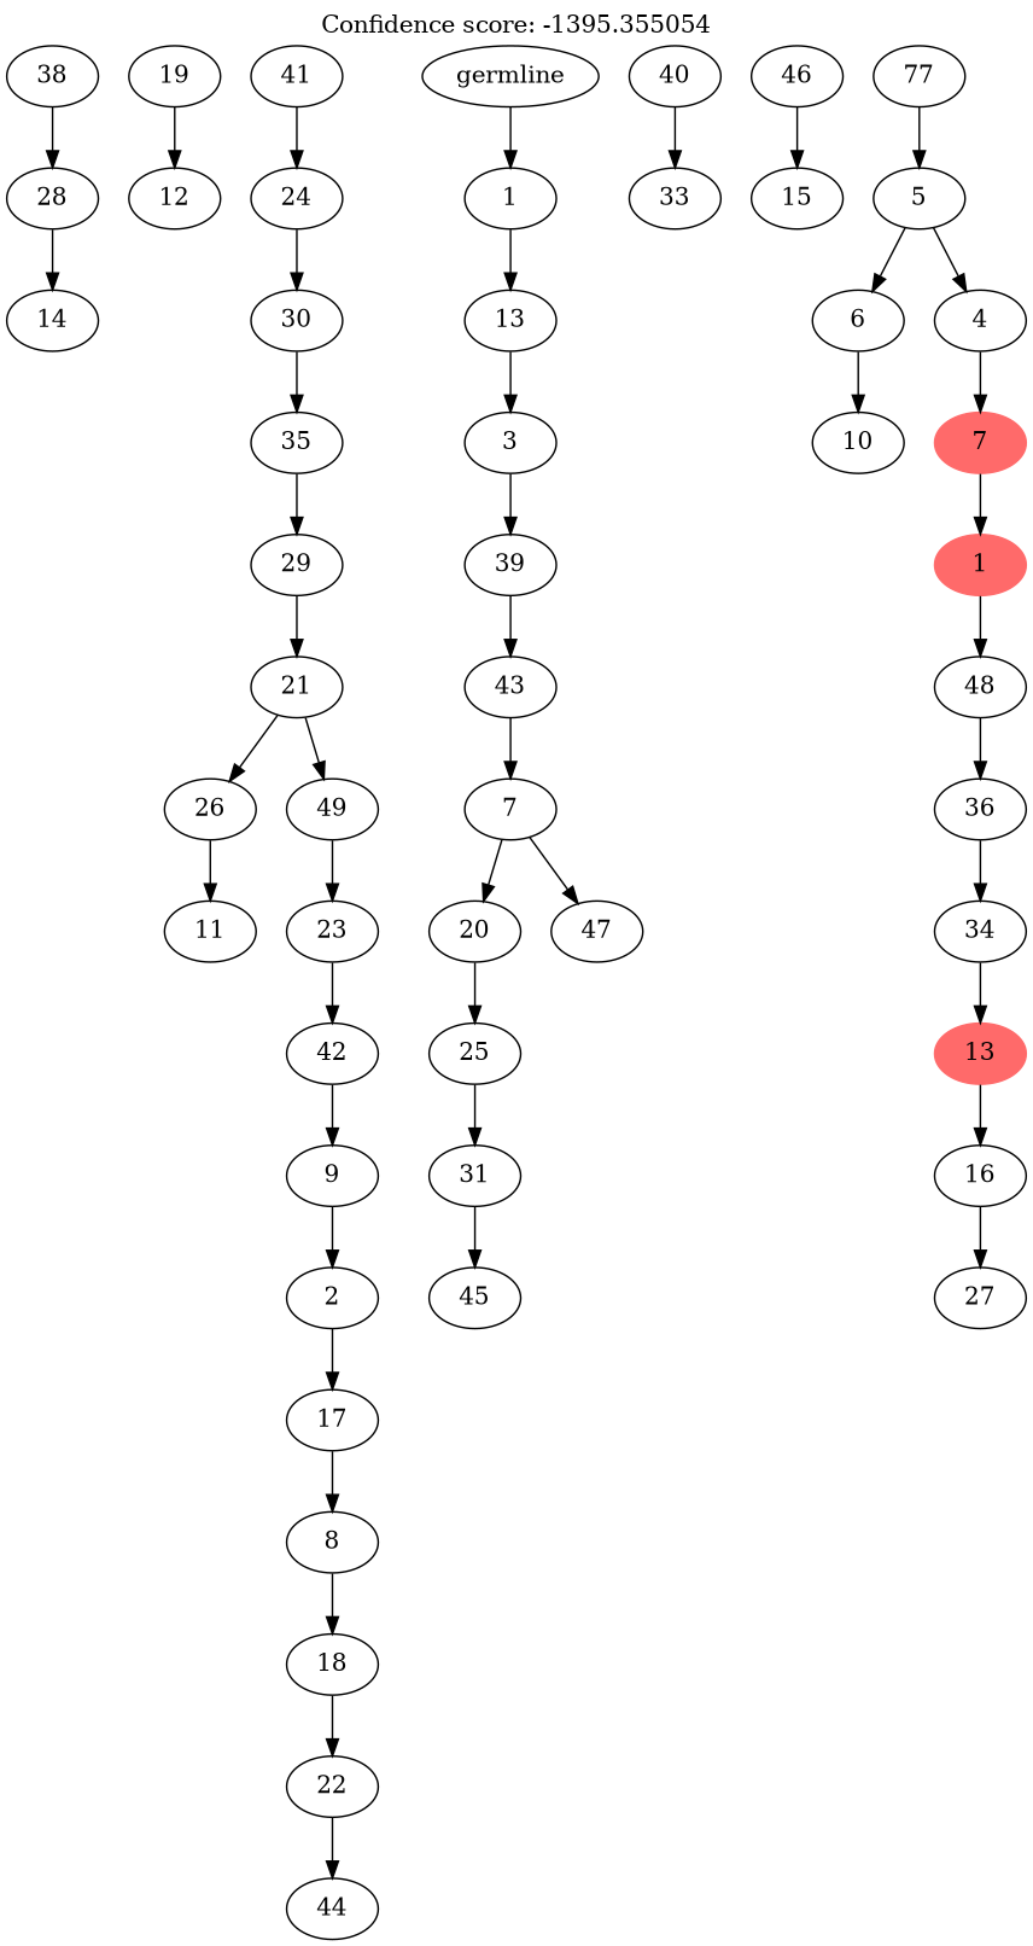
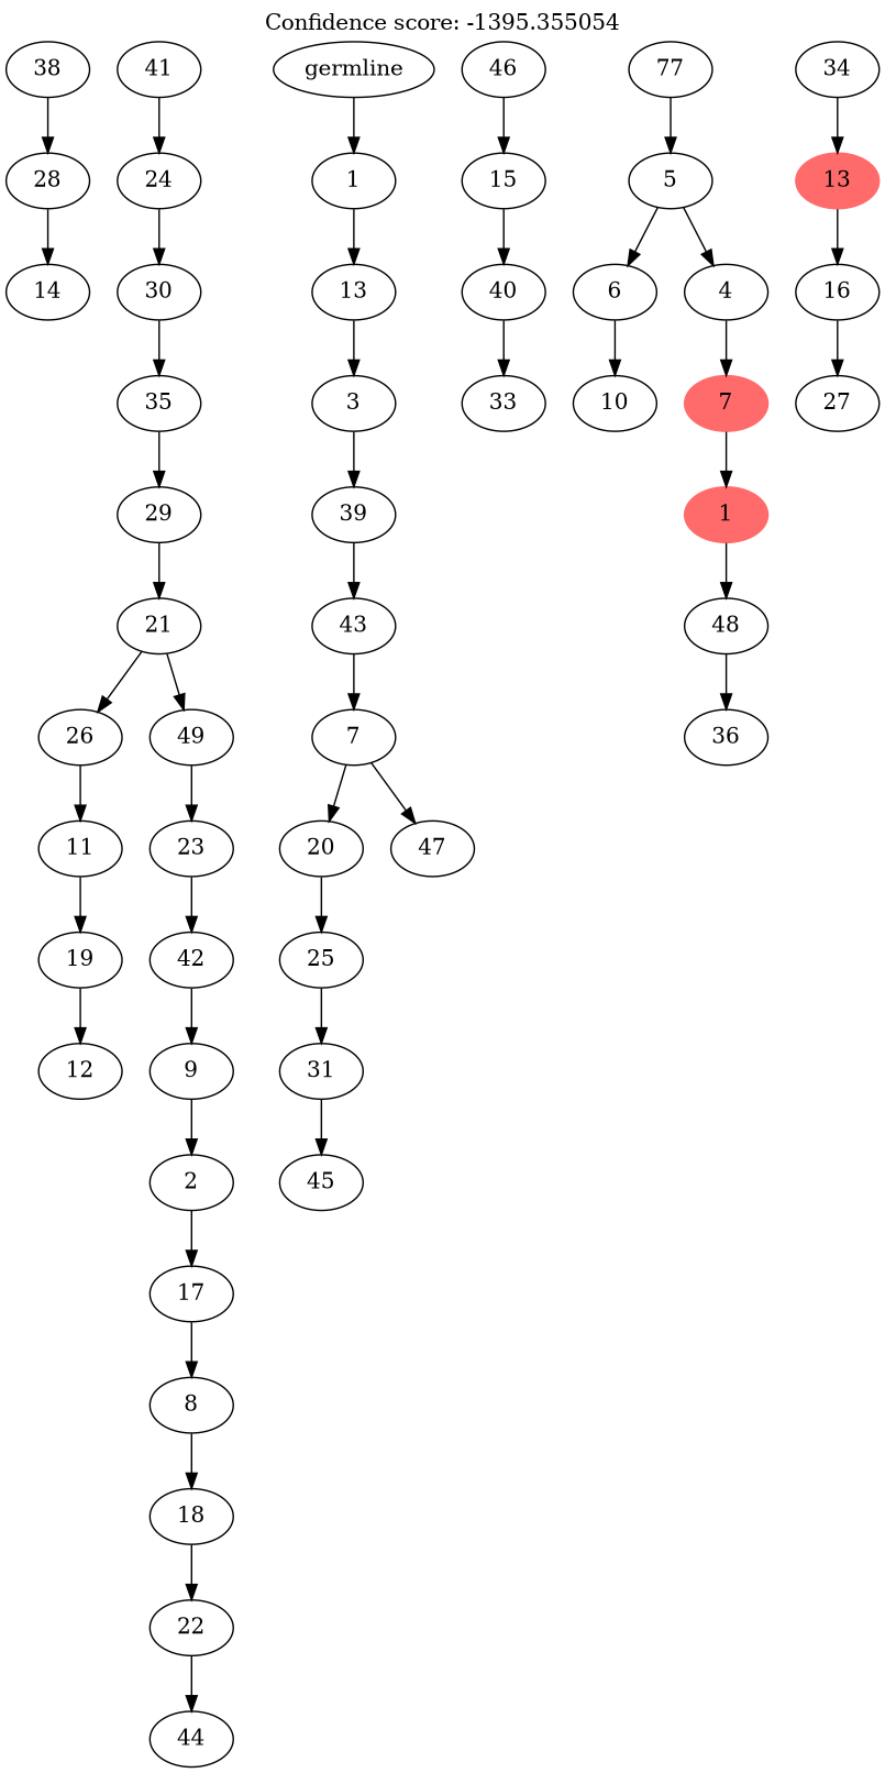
  digraph {
    label="Confidence score: -1395.355054"
    labelloc=t
    n1 [label=28]
    n2 [label=14]
    n3 [label=38]
    n4 [label=12]
    n5 [label=19]
    n6 [label=11]
    n7 [label=26]
    n8 [label=22]
    n9 [label=44]
    n10 [label=18]
    n11 [label=8]
    n12 [label=17]
    n13 [label=2]
    n14 [label=9]
    n15 [label=42]
    n16 [label=23]
    n17 [label=49]
    n18 [label=21]
    n19 [label=29]
    n20 [label=35]
    n21 [label=30]
    n22 [label=24]
    n23 [label=41]
    n24 [label=45]
    n25 [label=31]
    n26 [label=25]
    n27 [label=20]
    n28 [label=40]
    n29 [label=33]
    n30 [label=15]
    n31 [label=46]
    n32 [label=10]
    n33 [label=6]
    n34 [label=16]
    n35 [label=27]
    n36 [color=indianred1 label=13 style=filled]
    n37 [label=34]
    n38 [label=36]
    n39 [label=48]
    n40 [color=indianred1 label=1 style=filled]
    n41 [color=indianred1 label=7 style=filled]
    n42 [label=4]
    n43 [label=5]
    n44 [label=77]
    n45 [label=47]
    n46 [label=7]
    n47 [label=43]
    n48 [label=39]
    n49 [label=3]
    n50 [label=13]
    n51 [label=1]
    n52 [label=germline]
    n1 -> n2
    n3 -> n1
    n5 -> n4
+   n6 -> n5
    n7 -> n6
    n8 -> n9
    n10 -> n8
    n11 -> n10
    n12 -> n11
    n13 -> n12
    n14 -> n13
    n15 -> n14
    n16 -> n15
    n17 -> n16
    n18 -> n7
    n18 -> n17
    n19 -> n18
    n20 -> n19
    n21 -> n20
    n22 -> n21
    n23 -> n22
    n25 -> n24
    n26 -> n25
    n27 -> n26
    n28 -> n29
+   n30 -> n28
    n31 -> n30
    n33 -> n32
    n34 -> n35
    n36 -> n34
    n37 -> n36
-   n38 -> n37
    n39 -> n38
    n40 -> n39
    n41 -> n40
    n42 -> n41
    n43 -> n33
    n43 -> n42
    n44 -> n43
    n46 -> n27
    n46 -> n45
    n47 -> n46
    n48 -> n47
    n49 -> n48
    n50 -> n49
    n51 -> n50
    n52 -> n51
  }
